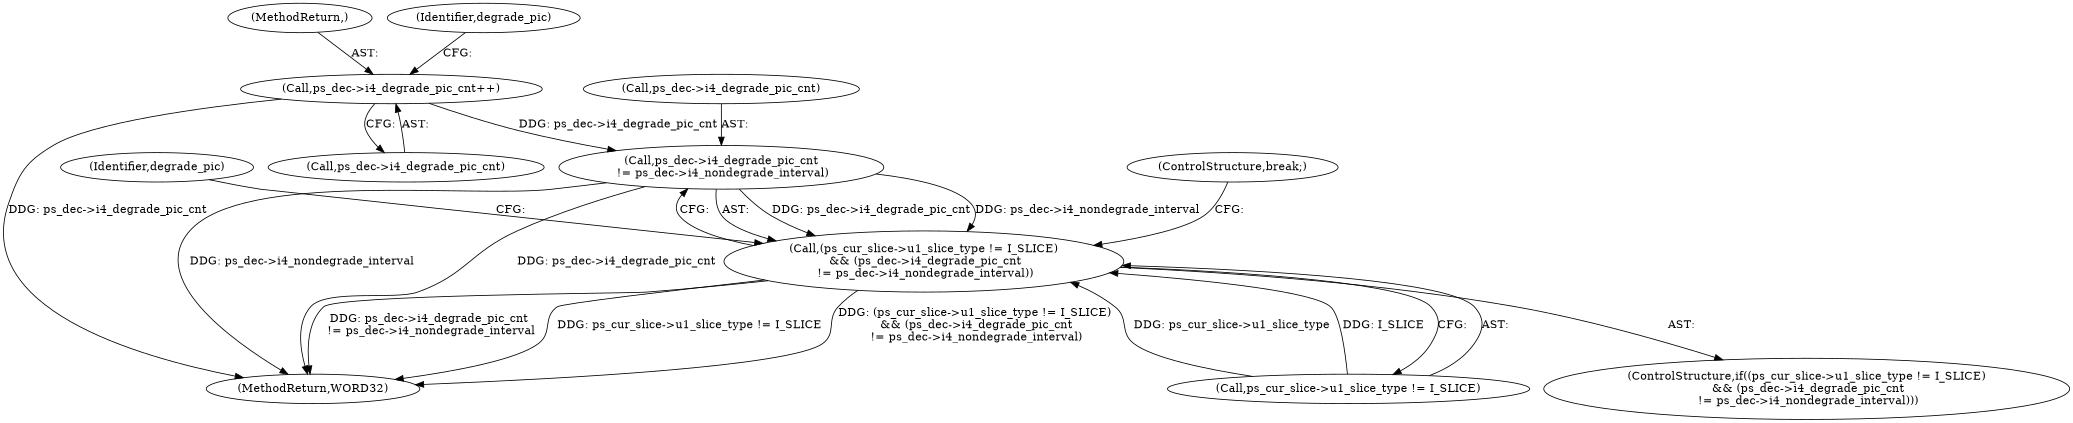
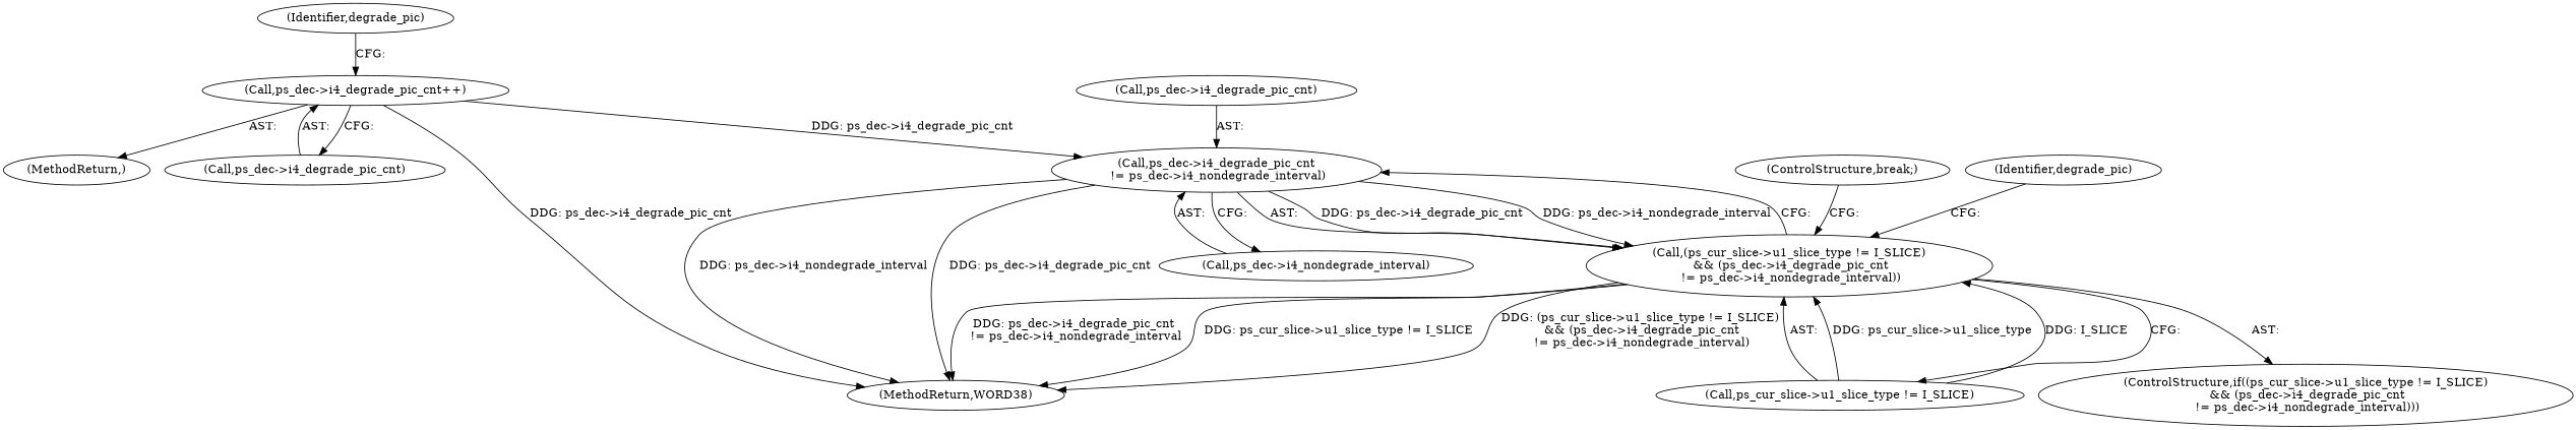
  digraph {
    n1 [label="(Call,ps_dec->i4_degrade_pic_cnt++)"]
    n2 [label="(Call,ps_dec->i4_degrade_pic_cnt\n != ps_dec->i4_nondegrade_interval)"]
    n3 [label="(Call,ps_dec->i4_degrade_pic_cnt)"]
    n4 [label="(MethodReturn,)"]
-   n5 [label="(MethodReturn,WORD32)"]
+   n5 [label="(MethodReturn,WORD38)"]
    n6 [label="(Call,(ps_cur_slice->u1_slice_type != I_SLICE)\n && (ps_dec->i4_degrade_pic_cnt\n != ps_dec->i4_nondegrade_interval))"]
+   n7 [label="(Call,ps_dec->i4_nondegrade_interval)"]
    n8 [label="(ControlStructure,if((ps_cur_slice->u1_slice_type != I_SLICE)\n && (ps_dec->i4_degrade_pic_cnt\n != ps_dec->i4_nondegrade_interval)))"]
    n9 [label="(Call,ps_cur_slice->u1_slice_type != I_SLICE)"]
    n10 [label="(Call,ps_dec->i4_degrade_pic_cnt)"]
    n11 [label="(Identifier,degrade_pic)"]
    n12 [label="(Identifier,degrade_pic)"]
    n13 [label="(ControlStructure,break;)"]
    n1 -> n2 [label="DDG: ps_dec->i4_degrade_pic_cnt"]
    n1 -> n3 [label="CFG: "]
-   n4 -> n1 [label="AST: "]
+   n1 -> n4 [label="AST: "]
    n1 -> n5 [label="DDG: ps_dec->i4_degrade_pic_cnt"]
    n2 -> n5 [label="DDG: ps_dec->i4_degrade_pic_cnt"]
    n2 -> n5 [label="DDG: ps_dec->i4_nondegrade_interval"]
    n2 -> n6 [label="AST: "]
    n2 -> n6 [label="DDG: ps_dec->i4_degrade_pic_cnt"]
    n2 -> n6 [label="DDG: ps_dec->i4_nondegrade_interval"]
+   n2 -> n7 [label="CFG: "]
    n3 -> n1 [label="AST: "]
    n6 -> n2 [label="CFG: "]
    n6 -> n5 [label="DDG: ps_cur_slice->u1_slice_type != I_SLICE"]
    n6 -> n5 [label="DDG: (ps_cur_slice->u1_slice_type != I_SLICE)\n && (ps_dec->i4_degrade_pic_cnt\n != ps_dec->i4_nondegrade_interval)"]
    n6 -> n5 [label="DDG: ps_dec->i4_degrade_pic_cnt\n != ps_dec->i4_nondegrade_interval"]
    n6 -> n8 [label="AST: "]
    n6 -> n9 [label="CFG: "]
+   n7 -> n2 [label="AST: "]
    n9 -> n6 [label="AST: "]
    n9 -> n6 [label="DDG: ps_cur_slice->u1_slice_type"]
    n9 -> n6 [label="DDG: I_SLICE"]
    n10 -> n2 [label="AST: "]
    n11 -> n6 [label="CFG: "]
    n12 -> n1 [label="CFG: "]
    n13 -> n6 [label="CFG: "]
  }
